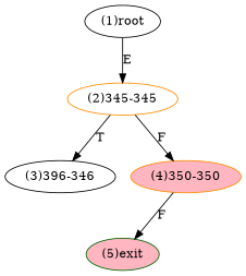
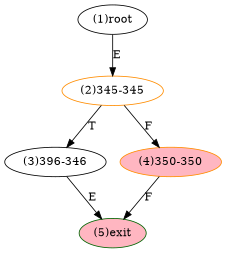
  digraph {
    node [color=black fillcolor=white style=filled]
    n1 [label="(1)root"]
    n2 [color=darkorange label="(2)345-345"]
    n3 [label="(3)396-346"]
    n4 [color=darkorange fillcolor=lightpink label="(4)350-350"]
    n5 [color=darkgreen fillcolor=lightpink label="(5)exit"]
    n1 -> n2 [label=E]
    n2 -> n3 [label=T]
    n2 -> n4 [label=F]
+   n3 -> n5 [label=E]
    n4 -> n5 [label=F]
  }
